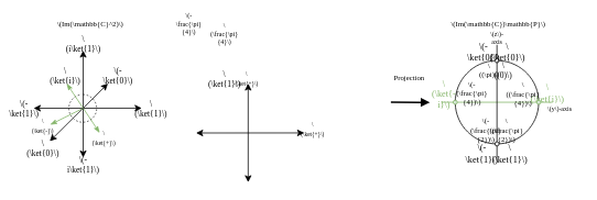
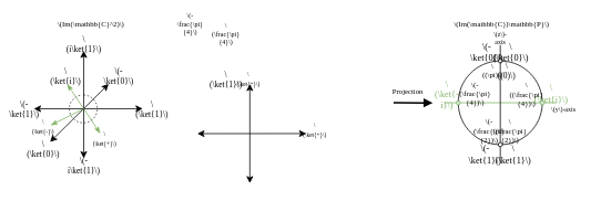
  <mxCell id="0" />
  <mxCell id="1" parent="0" />
  <mxCell id="2" value="" style="endArrow=none;startArrow=classicThin;html=1;rounded=0;startFill=1;endFill=1;fillColor=#d5e8d4;strokeColor=#82b366;fontFamily=Times New Roman;" edge="1" parent="1"><mxGeometry width="50" height="50" relative="1" as="geometry"><mxPoint x="120" y="161" as="sourcePoint" /><mxPoint x="99.934" y="130.738" as="targetPoint" /></mxGeometry></mxCell>
  <mxCell id="3" value="" style="endArrow=classic;startArrow=classic;html=1;rounded=0;fontFamily=Times New Roman;" edge="1" parent="1"><mxGeometry width="50" height="50" relative="1" as="geometry"><mxPoint x="100" y="190.94" as="sourcePoint" /><mxPoint x="100" y="60.94" as="targetPoint" /></mxGeometry></mxCell>
  <mxCell id="4" value="" style="endArrow=classic;startArrow=classic;html=1;rounded=0;fontFamily=Times New Roman;" edge="1" parent="1"><mxGeometry width="50" height="50" relative="1" as="geometry"><mxPoint x="40" y="131" as="sourcePoint" /><mxPoint x="171" y="130.94" as="targetPoint" /></mxGeometry></mxCell>
  <mxCell id="5" value="\(\ket{0}\)" style="whiteSpace=wrap;html=1;strokeWidth=0;fontSize=10;fillColor=none;strokeColor=none;fontFamily=Times New Roman;" vertex="1" parent="1"><mxGeometry x="42.86" y="170.996" width="16.865" height="16.865" as="geometry" /></mxCell>
  <mxCell id="6" value="\(-\ket{0}\)" style="whiteSpace=wrap;html=1;strokeWidth=0;fontSize=10;fillColor=none;strokeColor=none;fontFamily=Times New Roman;" vertex="1" parent="1"><mxGeometry x="133.66" y="82.08" width="16.865" height="16.865" as="geometry" /></mxCell>
  <mxCell id="7" value="\(\ket{i}\)" style="whiteSpace=wrap;html=1;strokeWidth=0;fontSize=10;fillColor=none;strokeColor=none;fontFamily=Times New Roman;" vertex="1" parent="1"><mxGeometry x="69.996" y="82.079" width="16.865" height="16.865" as="geometry" /></mxCell>
  <mxCell id="8" value="&lt;font style=&quot;font-size: 7px;&quot;&gt;\(\ket{+}\)&lt;/font&gt;" style="whiteSpace=wrap;html=1;strokeWidth=0;fontSize=10;fillColor=none;strokeColor=none;fontFamily=Times New Roman;" vertex="1" parent="1"><mxGeometry x="116.8" y="161.01" width="16.86" height="9.99" as="geometry" /></mxCell>
  <mxCell id="9" value="" style="verticalLabelPosition=bottom;verticalAlign=top;html=1;shape=mxgraph.basic.arc;startAngle=0.002;endAngle=0.987;dashed=1;strokeWidth=0.75;fontFamily=Times New Roman;" vertex="1" parent="1"><mxGeometry x="82.629" y="114.304" width="33.729" height="33.729" as="geometry" /></mxCell>
  <mxCell id="10" value="&lt;font&gt;\(\frac{\pi}{4}\)&lt;/font&gt;" style="whiteSpace=wrap;html=1;strokeWidth=0;fontSize=8;fillColor=none;strokeColor=none;fontFamily=Times New Roman;" vertex="1" parent="1"><mxGeometry x="263.136" y="32.077" width="16.865" height="16.865" as="geometry" /></mxCell>
  <mxCell id="11" value="&lt;font&gt;\(-\frac{\pi}{4}\)&lt;/font&gt;" style="whiteSpace=wrap;html=1;strokeWidth=0;fontSize=8;fillColor=none;strokeColor=none;fontFamily=Times New Roman;" vertex="1" parent="1"><mxGeometry x="220.003" y="20.997" width="16.865" height="16.865" as="geometry" /></mxCell>
  <mxCell id="12" value="&lt;span style=&quot;text-wrap-mode: nowrap;&quot;&gt;&lt;font&gt;\(Im(\mathbb{C}^2)\)&lt;/font&gt;&lt;/span&gt;" style="whiteSpace=wrap;html=1;fillColor=none;strokeColor=none;fontFamily=Times New Roman;fontSize=9;" vertex="1" parent="1"><mxGeometry x="91" y="21" width="36.49" height="16.86" as="geometry" /></mxCell>
  <mxCell id="13" value="\(\ket{1}\)" style="whiteSpace=wrap;html=1;strokeWidth=0;fontSize=10;fillColor=none;strokeColor=none;fontFamily=Times New Roman;" vertex="1" parent="1"><mxGeometry x="173.64" y="126.77" width="16.86" height="7.94" as="geometry" /></mxCell>
  <mxCell id="14" value="" style="group" vertex="1" connectable="0" parent="1"><mxGeometry x="470" y="21" width="230.08" height="173.57" as="geometry" /></mxCell>
  <mxCell id="15" value="" style="verticalLabelPosition=bottom;verticalAlign=top;html=1;shape=mxgraph.basic.arc;startAngle=0.006;endAngle=0.995;fontFamily=Times New Roman;" vertex="1" parent="14"><mxGeometry x="80.984" y="52.144" width="101.188" height="101.188" as="geometry" /></mxCell>
- <mxCell id="16" value="&lt;span style=&quot;text-wrap-mode: nowrap;&quot;&gt;&lt;font style=&quot;font-size: 9px;&quot;&gt;Projection&lt;/font&gt;&lt;/span&gt;" style="whiteSpace=wrap;html=1;fillColor=none;strokeColor=none;fontFamily=Times New Roman;" vertex="1" parent="14"><mxGeometry x="5" y="64.13" width="40.76" height="16.86" as="geometry" /></mxCell>
+ <mxCell id="16" value="&lt;span style=&quot;text-wrap-mode: nowrap;&quot;&gt;&lt;font style=&quot;font-size: 9px;&quot;&gt;Projection&lt;/font&gt;&lt;/span&gt;" style="whiteSpace=wrap;html=1;fillColor=none;strokeColor=none;fontFamily=Times New Roman;" vertex="1" parent="14"><mxGeometry y="79.13" width="40.76" height="16.86" as="geometry" /></mxCell>
  <mxCell id="17" value="" style="endArrow=block;html=1;rounded=0;strokeWidth=2;endFill=1;fontFamily=Times New Roman;" edge="1" parent="14"><mxGeometry width="50" height="50" relative="1" as="geometry"><mxPoint x="3.004" y="102.536" as="sourcePoint" /><mxPoint x="50.39" y="102.94" as="targetPoint" /></mxGeometry></mxCell>
  <mxCell id="18" value="" style="endArrow=none;startArrow=none;html=1;rounded=0;startFill=0;fillColor=#d5e8d4;strokeColor=#82b366;fontFamily=Times New Roman;strokeWidth=1;" edge="1" parent="14"><mxGeometry width="50" height="50" relative="1" as="geometry"><mxPoint x="199.037" y="102.738" as="sourcePoint" /><mxPoint x="64.12" y="102.738" as="targetPoint" /></mxGeometry></mxCell>
  <mxCell id="19" value="" style="endArrow=none;startArrow=none;html=1;rounded=0;startFill=0;fontFamily=Times New Roman;strokeWidth=1;" edge="1" parent="14"><mxGeometry width="50" height="50" relative="1" as="geometry"><mxPoint x="131.578" y="170.197" as="sourcePoint" /><mxPoint x="131.578" y="32.94" as="targetPoint" /></mxGeometry></mxCell>
  <mxCell id="20" value="\(\ket{0}\)" style="whiteSpace=wrap;html=1;strokeWidth=0;fontSize=11;fillColor=none;strokeColor=none;fontFamily=Times New Roman;" vertex="1" parent="14"><mxGeometry x="136.481" y="33.847" width="16.865" height="16.865" as="geometry" /></mxCell>
  <mxCell id="21" value="" style="ellipse;whiteSpace=wrap;html=1;aspect=fixed;fontFamily=Times New Roman;" vertex="1" parent="14"><mxGeometry x="129.049" y="49.615" width="5.059" height="5.059" as="geometry" /></mxCell>
  <mxCell id="22" value="\(-\ket{0}\)" style="whiteSpace=wrap;html=1;strokeWidth=0;fontSize=11;fillColor=none;strokeColor=none;fontFamily=Times New Roman;" vertex="1" parent="14"><mxGeometry x="106.752" y="33.847" width="16.865" height="16.865" as="geometry" /></mxCell>
  <mxCell id="23" value="\(\ket{i}\)" style="whiteSpace=wrap;html=1;strokeWidth=0;fontSize=11;fillColor=none;strokeColor=none;fontColor=#82B366;fontFamily=Times New Roman;" vertex="1" parent="14"><mxGeometry x="187.86" y="83.13" width="10.14" height="16.86" as="geometry" /></mxCell>
  <mxCell id="24" value="\(\ket{-i}\)" style="whiteSpace=wrap;html=1;strokeWidth=0;fontSize=11;fontStyle=0;fillColor=none;strokeColor=none;fontColor=#82B366;fontFamily=Times New Roman;" vertex="1" parent="14"><mxGeometry x="59" y="84.81" width="17" height="16.86" as="geometry" /></mxCell>
  <mxCell id="25" value="" style="ellipse;whiteSpace=wrap;html=1;aspect=fixed;fontFamily=Times New Roman;" vertex="1" parent="14"><mxGeometry x="129.049" y="150.803" width="5.059" height="5.059" as="geometry" /></mxCell>
  <mxCell id="26" value="\(-\ket{1}\)" style="whiteSpace=wrap;html=1;strokeWidth=0;fontSize=11;fillColor=none;strokeColor=none;fontFamily=Times New Roman;" vertex="1" parent="14"><mxGeometry x="105.438" y="156.705" width="16.865" height="16.865" as="geometry" /></mxCell>
  <mxCell id="27" value="\(\ket{1}\)" style="whiteSpace=wrap;html=1;strokeWidth=0;fontSize=11;fillColor=none;strokeColor=none;fontFamily=Times New Roman;" vertex="1" parent="14"><mxGeometry x="139.167" y="156.705" width="16.865" height="16.865" as="geometry" /></mxCell>
  <mxCell id="28" value="&lt;font&gt;\(z\)-axis&lt;/font&gt;" style="whiteSpace=wrap;html=1;strokeWidth=0;fontSize=8;fillColor=none;strokeColor=none;fontFamily=Times New Roman;" vertex="1" parent="14"><mxGeometry x="120.83" y="21.09" width="21.5" height="7.79" as="geometry" /></mxCell>
  <mxCell id="29" value="&lt;font&gt;\(y\)-axis&lt;/font&gt;" style="whiteSpace=wrap;html=1;strokeWidth=0;fontSize=8;fillColor=none;strokeColor=none;fontFamily=Times New Roman;" vertex="1" parent="14"><mxGeometry x="186.232" y="102.738" width="43.848" height="16.865" as="geometry" /></mxCell>
  <mxCell id="30" value="" style="ellipse;whiteSpace=wrap;html=1;aspect=fixed;fillColor=#d5e8d4;strokeColor=#82b366;fontFamily=Times New Roman;" vertex="1" parent="14"><mxGeometry x="78.455" y="100.209" width="5.059" height="5.059" as="geometry" /></mxCell>
  <mxCell id="31" value="" style="ellipse;whiteSpace=wrap;html=1;aspect=fixed;fillColor=#d5e8d4;strokeColor=#82b366;fontFamily=Times New Roman;" vertex="1" parent="14"><mxGeometry x="179.643" y="100.209" width="5.059" height="5.059" as="geometry" /></mxCell>
  <mxCell id="32" value="&lt;font&gt;&lt;font&gt;&lt;span style=&quot;text-wrap-mode: nowrap;&quot;&gt;\(Im(\mathbb{C})\mathbb{P}\)&lt;/span&gt;&lt;/font&gt;&lt;/font&gt;" style="whiteSpace=wrap;html=1;fillColor=none;strokeColor=none;fontFamily=Times New Roman;fontSize=9;" vertex="1" parent="14"><mxGeometry x="114" width="39.16" height="16.86" as="geometry" /></mxCell>
  <mxCell id="33" value="\((0)\)" style="whiteSpace=wrap;html=1;strokeWidth=0;fontSize=10;fillColor=none;strokeColor=none;fontFamily=Times New Roman;" vertex="1" parent="14"><mxGeometry x="131.051" y="55.678" width="16.865" height="16.865" as="geometry" /></mxCell>
  <mxCell id="34" value="\((\frac{\pi}{4})\)" style="whiteSpace=wrap;html=1;strokeWidth=0;fontSize=9;fillColor=none;strokeColor=none;fontFamily=Times New Roman;" vertex="1" parent="14"><mxGeometry x="155.031" y="84.807" width="16.865" height="16.865" as="geometry" /></mxCell>
  <mxCell id="35" value="\((\pi)\)" style="whiteSpace=wrap;html=1;strokeWidth=0;fontSize=9;fillColor=none;strokeColor=none;fontFamily=Times New Roman;" vertex="1" parent="14"><mxGeometry x="114.191" y="55.677" width="16.865" height="16.865" as="geometry" /></mxCell>
  <mxCell id="36" value="\(-(\frac{\pi}{4})\)" style="whiteSpace=wrap;html=1;strokeWidth=0;fontSize=9;fillColor=none;strokeColor=none;fontFamily=Times New Roman;" vertex="1" parent="14"><mxGeometry x="92.511" y="83.877" width="16.865" height="16.865" as="geometry" /></mxCell>
  <mxCell id="37" value="\((\frac{\pi}{2})\)" style="whiteSpace=wrap;html=1;strokeWidth=0;fontSize=9;fillColor=none;strokeColor=none;fontFamily=Times New Roman;" vertex="1" parent="14"><mxGeometry x="135.111" y="128.937" width="16.865" height="16.865" as="geometry" /></mxCell>
  <mxCell id="38" value="\(-(\frac{\pi}{2})\)" style="whiteSpace=wrap;html=1;strokeWidth=0;fontSize=9;fillColor=none;strokeColor=none;fontFamily=Times New Roman;" vertex="1" parent="14"><mxGeometry x="110.181" y="128.937" width="16.865" height="16.865" as="geometry" /></mxCell>
  <mxCell id="39" value="\(\ket{1}\)" style="whiteSpace=wrap;html=1;strokeWidth=0;fontSize=10;fillColor=none;strokeColor=none;fontFamily=Times New Roman;" vertex="1" parent="1"><mxGeometry x="263.14" y="91" width="16.86" height="7.94" as="geometry" /></mxCell>
  <mxCell id="40" value="\(i\ket{1}\)" style="whiteSpace=wrap;html=1;strokeWidth=0;fontSize=10;fillColor=none;strokeColor=none;fontFamily=Times New Roman;" vertex="1" parent="1"><mxGeometry x="91.5" y="48.94" width="16.86" height="7.94" as="geometry" /></mxCell>
  <mxCell id="41" value="\(-i\ket{1}\)" style="whiteSpace=wrap;html=1;strokeWidth=0;fontSize=10;fillColor=none;strokeColor=none;fontFamily=Times New Roman;" vertex="1" parent="1"><mxGeometry x="91.5" y="194.57" width="16.86" height="7.94" as="geometry" /></mxCell>
  <mxCell id="42" value="\(-\ket{1}\)" style="whiteSpace=wrap;html=1;strokeWidth=0;fontSize=10;fillColor=none;strokeColor=none;fontFamily=Times New Roman;" vertex="1" parent="1"><mxGeometry x="20" y="126.77" width="16.86" height="7.94" as="geometry" /></mxCell>
  <mxCell id="43" value="" style="endArrow=classic;startArrow=classic;html=1;rounded=0;fontFamily=Times New Roman;" edge="1" parent="1"><mxGeometry width="50" height="50" relative="1" as="geometry"><mxPoint x="59.5" y="171.06" as="sourcePoint" /><mxPoint x="130" y="101" as="targetPoint" /></mxGeometry></mxCell>
  <mxCell id="44" value="" style="endArrow=classicThin;startArrow=none;html=1;rounded=0;startFill=0;endFill=1;fillColor=#d5e8d4;strokeColor=#82b366;fontFamily=Times New Roman;" edge="1" parent="1"><mxGeometry width="50" height="50" relative="1" as="geometry"><mxPoint x="100" y="131" as="sourcePoint" /><mxPoint x="80" y="101" as="targetPoint" /></mxGeometry></mxCell>
  <mxCell id="45" value="" style="endArrow=classic;startArrow=classic;html=1;rounded=0;fontFamily=Times New Roman;" edge="1" parent="1"><mxGeometry width="50" height="50" relative="1" as="geometry"><mxPoint x="300" y="221" as="sourcePoint" /><mxPoint x="300" y="101" as="targetPoint" /></mxGeometry></mxCell>
  <mxCell id="46" value="" style="endArrow=classic;startArrow=classic;html=1;rounded=0;fontFamily=Times New Roman;" edge="1" parent="1"><mxGeometry width="50" height="50" relative="1" as="geometry"><mxPoint x="236.87" y="161.07" as="sourcePoint" /><mxPoint x="367.87" y="161.01" as="targetPoint" /></mxGeometry></mxCell>
  <mxCell id="47" value="&lt;font style=&quot;font-size: 7px;&quot;&gt;\(\ket{+}\)&lt;/font&gt;" style="whiteSpace=wrap;html=1;strokeWidth=0;fontSize=10;fillColor=none;strokeColor=none;fontFamily=Times New Roman;" vertex="1" parent="1"><mxGeometry x="290" y="88.95" width="16.86" height="9.99" as="geometry" /></mxCell>
  <mxCell id="48" value="&lt;font style=&quot;font-size: 7px;&quot;&gt;\(\ket{+}\)&lt;/font&gt;" style="whiteSpace=wrap;html=1;strokeWidth=0;fontSize=10;fillColor=none;strokeColor=none;fontFamily=Times New Roman;" vertex="1" parent="1"><mxGeometry x="370" y="151.02" width="16.86" height="9.99" as="geometry" /></mxCell>
  <mxCell id="49" value="" style="endArrow=none;startArrow=classicThin;html=1;rounded=0;startFill=1;endFill=1;fillColor=#d5e8d4;strokeColor=#82b366;fontFamily=Times New Roman;" edge="1" parent="1"><mxGeometry width="50" height="50" relative="1" as="geometry"><mxPoint x="60" y="151" as="sourcePoint" /><mxPoint x="100" y="131" as="targetPoint" /></mxGeometry></mxCell>
  <mxCell id="50" value="&lt;font style=&quot;font-size: 7px;&quot;&gt;\(\ket{-}\)&lt;/font&gt;" style="whiteSpace=wrap;html=1;strokeWidth=0;fontSize=10;fillColor=none;strokeColor=none;fontFamily=Times New Roman;" vertex="1" parent="1"><mxGeometry x="42.86" y="146.03" width="16.86" height="9.99" as="geometry" /></mxCell>
